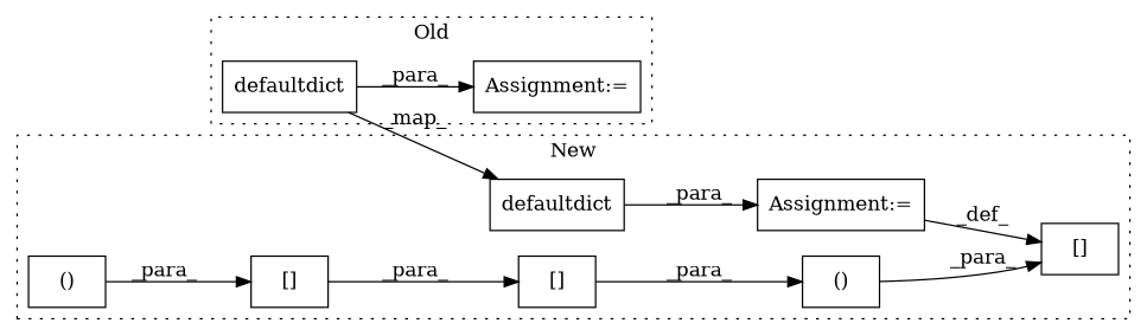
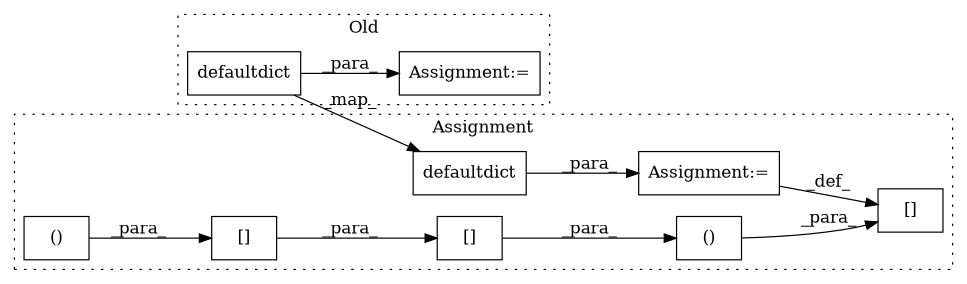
  digraph {
    rankdir=LR
    node [a=2 l="12,1" shape=box]
    n1 [a=32 label=defaultdict s="874,890"]
    n2 [a=7 l=1 label="Assignment:=" s=873]
    n3 [a=32 label=defaultdict s="1193,1209"]
    n4 [a=7 l=1 label="Assignment:=" s=1192]
    n5 [l="17,2" label="[]" s="1087,1190"]
    n6 [a=106 l=86 label="()" s=1104]
    n7 [l="5,1" label="[]" s="1120,1189"]
    n8 [a=106 l=51 label="()" s=1136]
    n9 [l="11,2" label="[]" s="1125,1187"]
    subgraph cluster_1 {
      label=Old
      style=dotted
      n1
      n2
    }
    subgraph cluster_2 {
-     label=New
+     label=Assignment
      style=dotted
      n3
      n4
      n5
      n6
      n7
      n8
      n9
    }
    n1 -> n2 [label=_para_]
    n1 -> n3 [label=_map_]
    n3 -> n4 [label=_para_]
    n4 -> n5 [label=_def_]
    n6 -> n5 [label=_para_]
    n7 -> n6 [label=_para_]
    n8 -> n9 [label=_para_]
    n9 -> n7 [label=_para_]
  }
